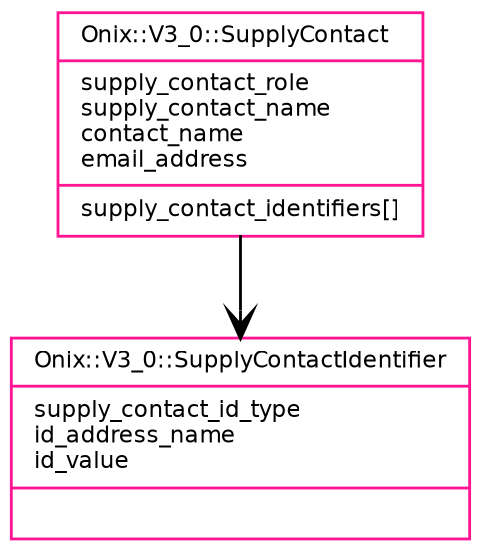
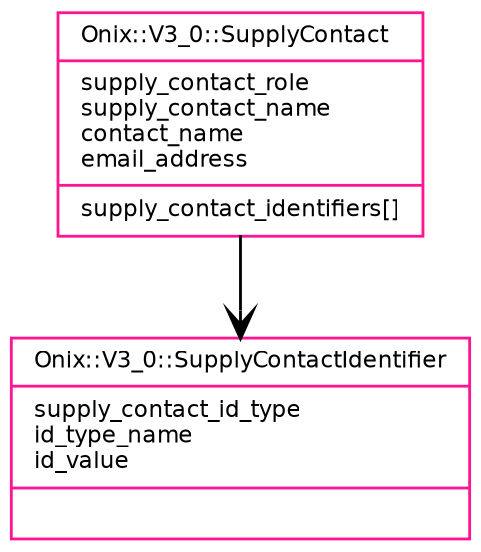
  digraph {
    fontname="Bitstream Vera Sans"
    fontsize=8
    node [fontname="Bitstream Vera Sans" fontsize=8 shape=record color=deeppink]
    n1 [label="{Onix::V3_0::SupplyContact\l|supply_contact_role\lsupply_contact_name\lcontact_name\lemail_address\l|supply_contact_identifiers[]\l}"]
-   n2 [label="{Onix::V3_0::SupplyContactIdentifier\l|supply_contact_id_type\lid_address_name\lid_value\l|\l}"]
+   n2 [label="{Onix::V3_0::SupplyContactIdentifier\l|supply_contact_id_type\lid_type_name\lid_value\l|\l}"]
    n1 -> n2 [arrowhead=vee fontname="Bitstream Vera Sans" fontsize=8]
  }
